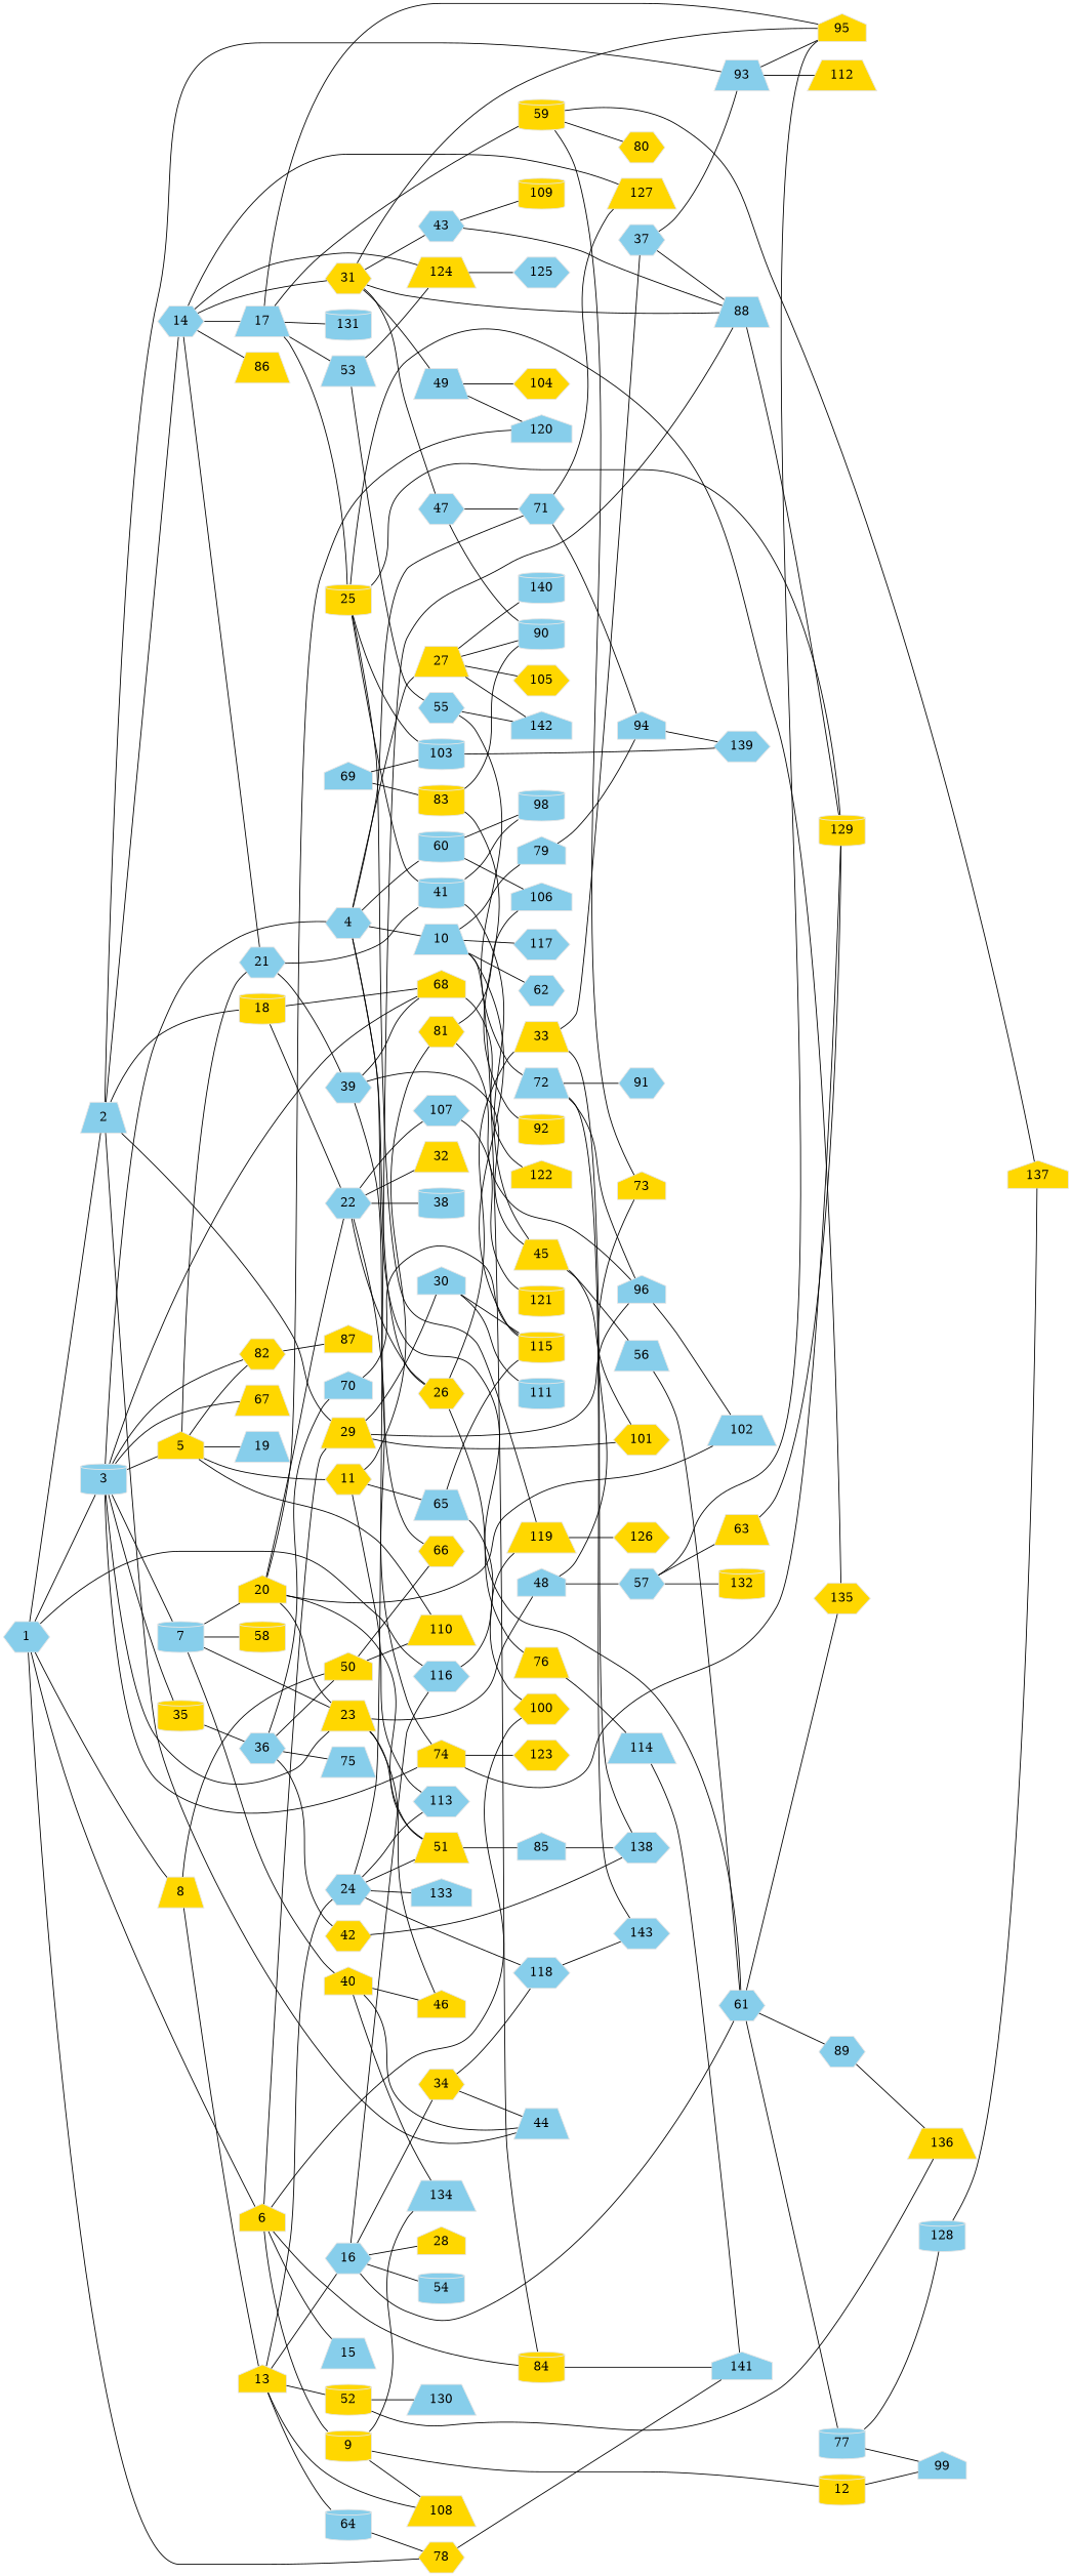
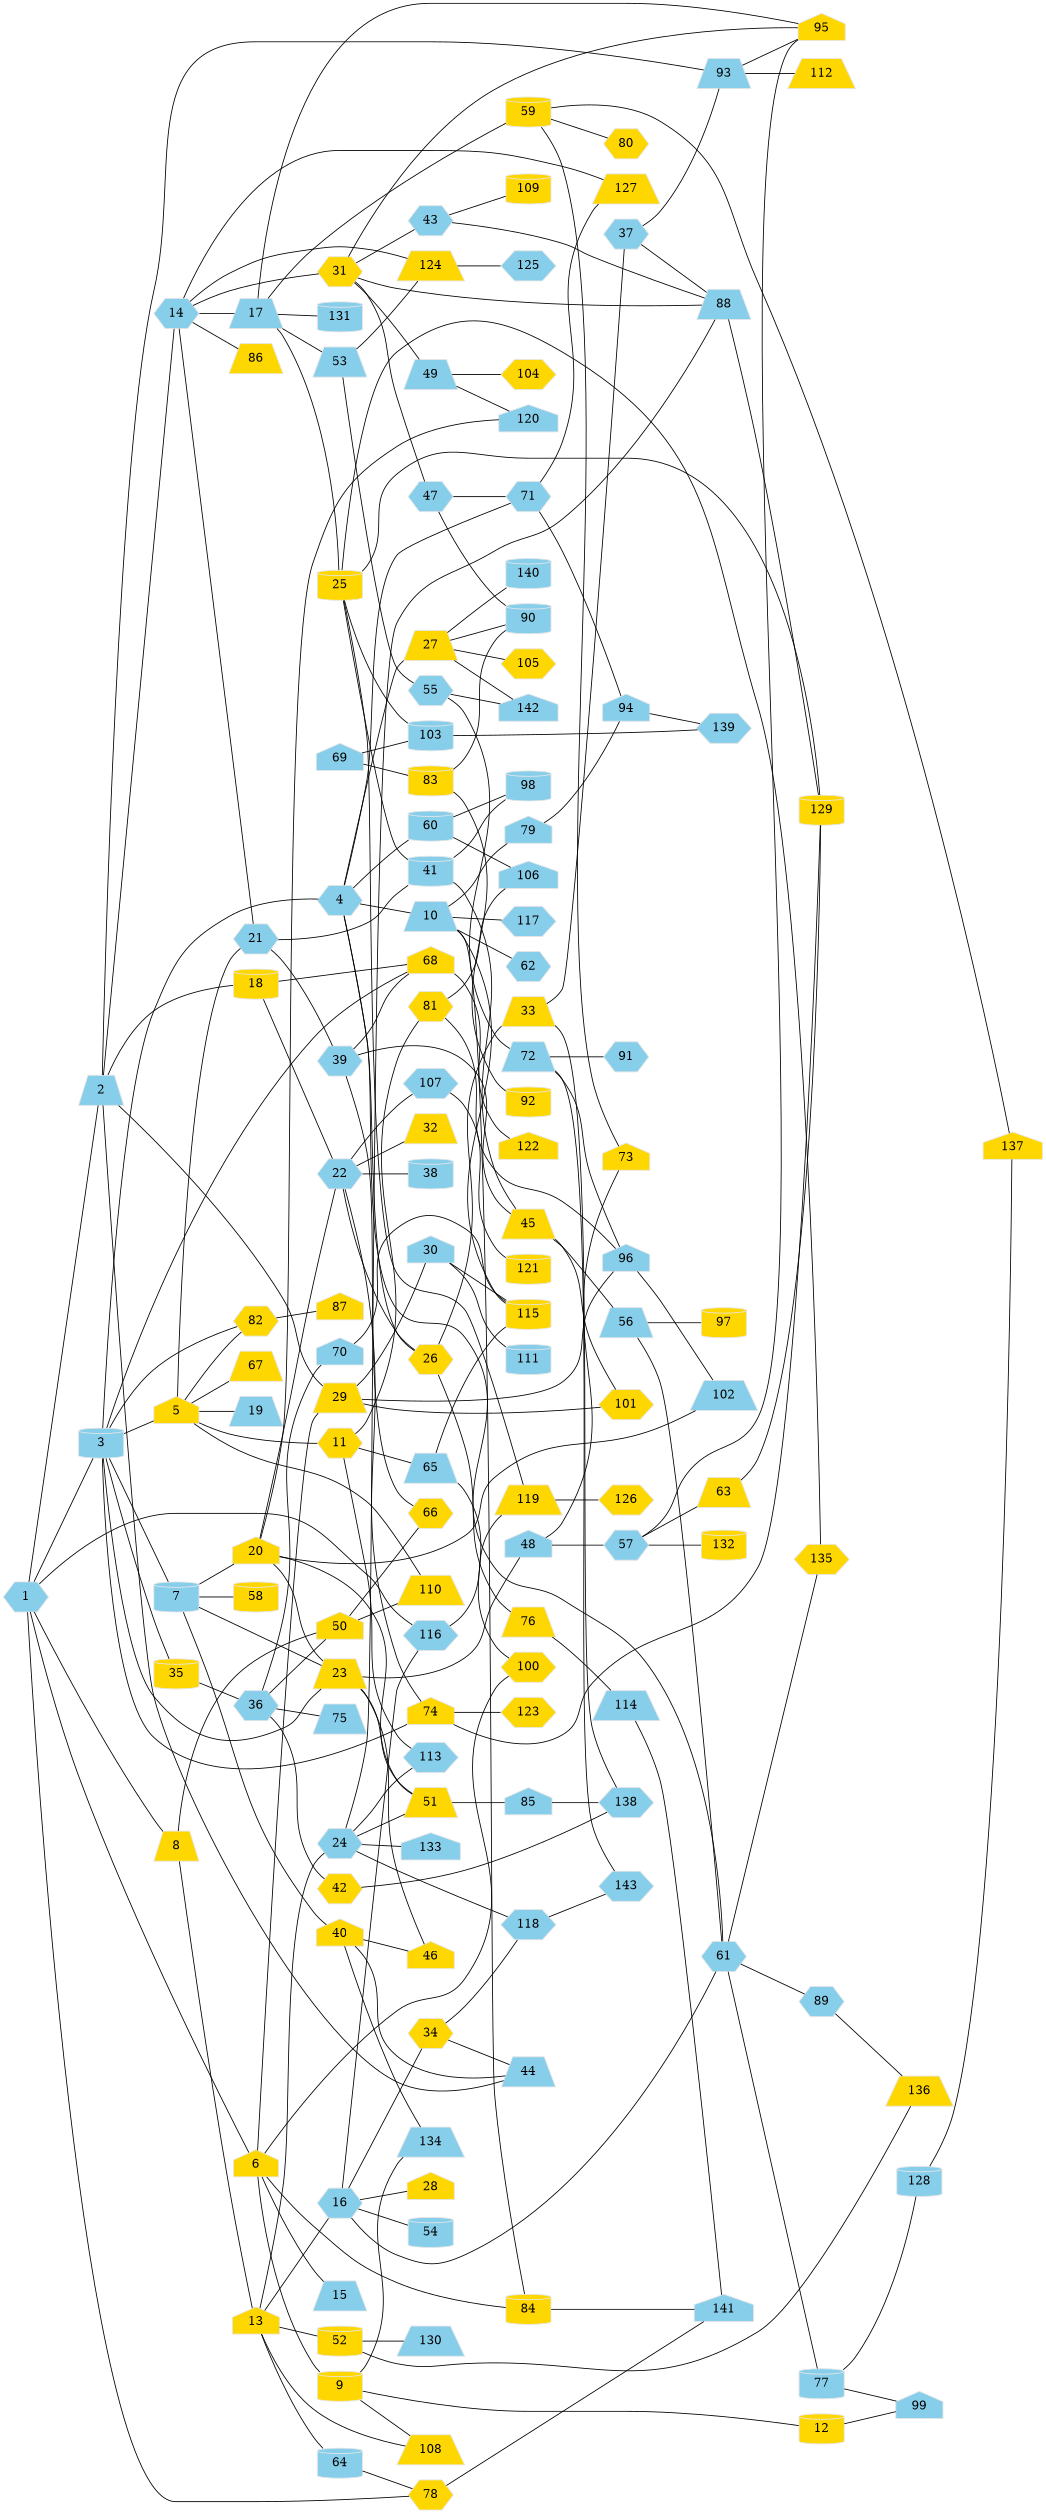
  graph {
    rankdir=LR
    node [color=gray90 fillcolor=skyblue shape=hexagon style=filled]
    2 [shape=trapezium]
    1
    3 [shape=cylinder]
    6 [fillcolor=gold shape=house]
    8 [fillcolor=gold shape=trapezium]
    78 [fillcolor=gold]
    116
    14
    18 [fillcolor=gold shape=cylinder]
    29 [fillcolor=gold shape=trapezium]
    44 [shape=trapezium]
    93 [shape=trapezium]
    4
    5 [fillcolor=gold shape=house]
    7 [shape=cylinder]
    23 [fillcolor=gold shape=trapezium]
    35 [fillcolor=gold shape=cylinder]
    67 [fillcolor=gold shape=trapezium]
    68 [fillcolor=gold shape=house]
    74 [fillcolor=gold shape=house]
    82 [fillcolor=gold]
    9 [fillcolor=gold shape=cylinder]
    15 [shape=trapezium]
    84 [fillcolor=gold shape=cylinder]
    100 [fillcolor=gold]
    13 [fillcolor=gold shape=house]
    50 [fillcolor=gold shape=house]
    141 [shape=house]
    119 [fillcolor=gold shape=trapezium]
    21
    17 [shape=trapezium]
    31 [fillcolor=gold]
    86 [fillcolor=gold shape=trapezium]
    124 [fillcolor=gold shape=trapezium]
    127 [fillcolor=gold shape=trapezium]
    22
    30 [shape=house]
    96 [shape=house]
    101 [fillcolor=gold]
    95 [fillcolor=gold shape=house]
    112 [fillcolor=gold shape=trapezium]
    10 [shape=trapezium]
    26 [fillcolor=gold]
    27 [fillcolor=gold shape=trapezium]
    60 [shape=cylinder]
    61
    71
    11 [fillcolor=gold]
    19 [shape=trapezium]
    110 [fillcolor=gold shape=trapezium]
    20 [fillcolor=gold shape=house]
    40 [fillcolor=gold shape=house]
    58 [fillcolor=gold shape=cylinder]
    51 [fillcolor=gold shape=trapezium]
    46 [fillcolor=gold shape=house]
    48 [shape=house]
    36
    122 [fillcolor=gold shape=house]
    129 [fillcolor=gold shape=cylinder]
    123 [fillcolor=gold]
    87 [fillcolor=gold shape=house]
    62
    79 [shape=house]
    115 [fillcolor=gold shape=cylinder]
    117
    33 [fillcolor=gold shape=trapezium]
    76 [fillcolor=gold shape=trapezium]
    90 [shape=cylinder]
    105 [fillcolor=gold]
    140 [shape=cylinder]
    142 [shape=house]
    98 [shape=cylinder]
    106 [shape=house]
    135 [fillcolor=gold]
    77 [shape=cylinder]
    89
    94 [shape=house]
    65 [shape=trapezium]
    81 [fillcolor=gold]
    113
    39
    41 [shape=cylinder]
    12 [fillcolor=gold shape=cylinder]
    108 [fillcolor=gold shape=trapezium]
    134 [shape=trapezium]
    102 [shape=trapezium]
    120 [shape=house]
    16
    24
    52 [fillcolor=gold shape=cylinder]
    64 [shape=cylinder]
    66 [fillcolor=gold]
    99 [shape=house]
    28 [fillcolor=gold shape=house]
    34 [fillcolor=gold]
    54 [shape=cylinder]
    88 [shape=trapezium]
    118
    133 [shape=house]
    130 [shape=trapezium]
    136 [fillcolor=gold shape=trapezium]
    25 [fillcolor=gold shape=cylinder]
    53 [shape=trapezium]
    59 [fillcolor=gold shape=cylinder]
    131 [shape=cylinder]
    43
    47
    49 [shape=trapezium]
    125
    69 [shape=house]
    103 [shape=cylinder]
    83 [fillcolor=gold shape=cylinder]
    55
    73 [fillcolor=gold shape=house]
    80 [fillcolor=gold]
    137 [fillcolor=gold shape=house]
    32 [fillcolor=gold shape=trapezium]
    38 [shape=cylinder]
    107
    85 [shape=house]
    45 [fillcolor=gold shape=trapezium]
    121 [fillcolor=gold shape=cylinder]
    57
    143
    139
    126 [fillcolor=gold]
    37
    138
    114 [shape=trapezium]
    111 [shape=cylinder]
    109 [fillcolor=gold shape=cylinder]
    104 [fillcolor=gold]
    42 [fillcolor=gold]
    70 [shape=house]
    75 [shape=trapezium]
    56 [shape=trapezium]
+   97 [fillcolor=gold shape=cylinder]
    63 [fillcolor=gold shape=trapezium]
    132 [fillcolor=gold shape=cylinder]
    72 [shape=trapezium]
    91
    128 [shape=cylinder]
    92 [fillcolor=gold shape=cylinder]
    2 -- 14
    2 -- 18
    2 -- 29
    2 -- 44
    2 -- 93
    1 -- 2
    1 -- 3
    1 -- 6
    1 -- 8
    1 -- 78
    1 -- 116
    3 -- 4
    3 -- 5
    3 -- 7
    3 -- 23
    3 -- 35
-   3 -- 67
+   5 -- 67
    3 -- 68
    3 -- 74
    3 -- 82
    6 -- 29
    6 -- 9
    6 -- 15
    6 -- 84
    6 -- 100
    8 -- 13
    8 -- 50
    78 -- 141
    116 -- 119
    14 -- 21
    14 -- 17
    14 -- 31
    14 -- 86
    14 -- 124
    14 -- 127
    18 -- 68
    18 -- 22
    29 -- 30
    29 -- 96
    29 -- 101
    93 -- 95
    93 -- 112
    4 -- 10
    4 -- 26
    4 -- 27
    4 -- 60
    4 -- 61
    4 -- 71
    5 -- 82
    5 -- 21
    5 -- 11
    5 -- 19
    5 -- 110
    7 -- 23
    7 -- 20
    7 -- 40
    7 -- 58
    23 -- 51
    23 -- 46
    23 -- 48
    35 -- 36
    68 -- 122
    74 -- 129
    74 -- 123
    82 -- 87
    9 -- 12
    9 -- 108
    9 -- 134
    84 -- 141
    13 -- 108
    13 -- 16
    13 -- 24
    13 -- 52
    13 -- 64
    50 -- 110
    50 -- 66
    119 -- 126
    21 -- 39
    21 -- 41
    17 -- 95
    17 -- 25
    17 -- 53
    17 -- 59
    17 -- 131
    31 -- 95
    31 -- 88
    31 -- 43
    31 -- 47
    31 -- 49
    124 -- 125
    22 -- 74
    22 -- 26
    22 -- 32
    22 -- 38
    22 -- 107
    30 -- 115
    30 -- 111
    96 -- 102
    10 -- 84
    10 -- 62
    10 -- 79
    10 -- 115
    10 -- 117
    26 -- 33
    26 -- 76
    27 -- 90
    27 -- 105
    27 -- 140
    27 -- 142
    60 -- 98
    60 -- 106
    61 -- 135
    61 -- 77
    61 -- 89
    71 -- 127
    71 -- 94
    11 -- 65
    11 -- 81
    11 -- 113
    20 -- 23
    20 -- 22
    20 -- 51
    20 -- 102
    20 -- 120
    40 -- 44
    40 -- 46
    40 -- 134
    51 -- 85
    48 -- 73
    48 -- 57
    36 -- 50
    36 -- 42
    36 -- 70
    36 -- 75
    79 -- 94
    33 -- 37
    33 -- 138
    76 -- 114
    77 -- 99
    77 -- 128
    89 -- 136
    94 -- 139
    65 -- 100
    65 -- 115
    81 -- 96
    81 -- 106
    39 -- 68
    39 -- 66
    39 -- 45
    41 -- 98
    41 -- 45
    12 -- 99
    16 -- 116
    16 -- 61
    16 -- 28
    16 -- 34
    16 -- 54
    24 -- 51
    24 -- 113
    24 -- 88
    24 -- 118
    24 -- 133
    52 -- 130
    52 -- 136
    64 -- 78
    34 -- 44
    34 -- 118
    88 -- 129
    118 -- 143
    25 -- 119
    25 -- 129
    25 -- 135
    25 -- 41
    25 -- 103
    53 -- 124
    53 -- 55
    59 -- 73
    59 -- 80
    59 -- 137
    43 -- 88
    43 -- 109
    47 -- 71
    47 -- 90
    49 -- 120
    49 -- 104
    69 -- 103
    69 -- 83
    103 -- 139
    83 -- 90
    83 -- 92
    55 -- 142
    55 -- 72
    107 -- 121
    85 -- 138
    45 -- 101
    45 -- 56
    57 -- 95
    57 -- 63
    57 -- 132
    37 -- 93
    37 -- 88
    114 -- 141
    42 -- 138
    70 -- 115
    56 -- 61
+   56 -- 97
    63 -- 129
    72 -- 96
    72 -- 143
    72 -- 91
    128 -- 137
  }
